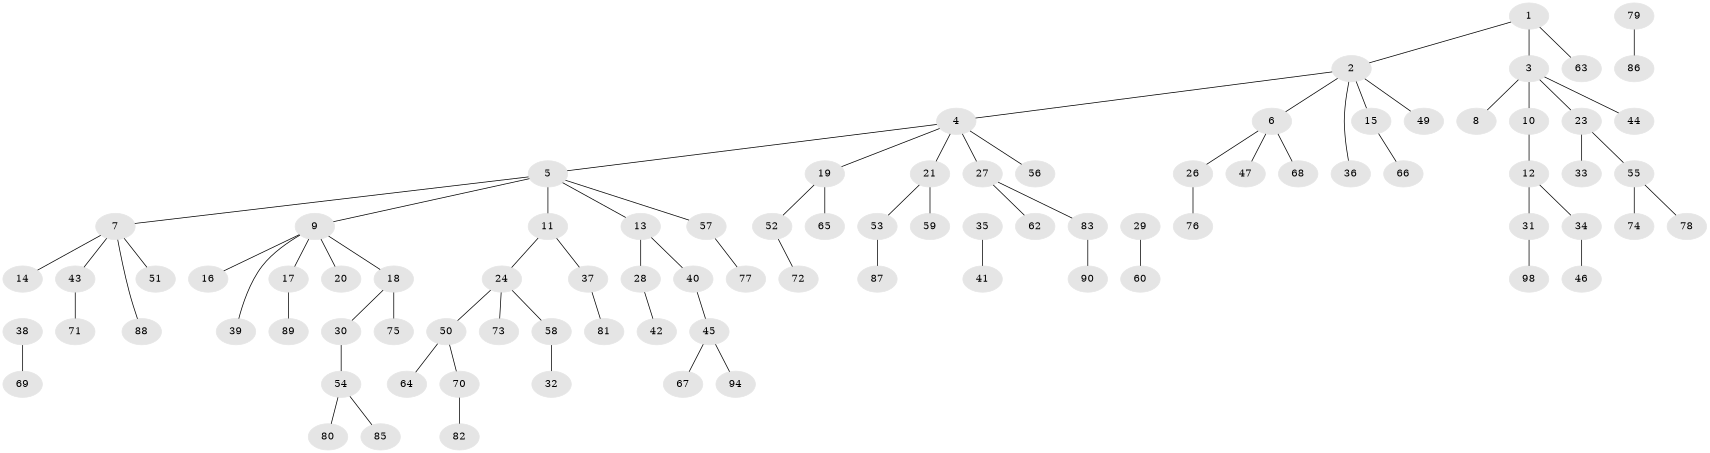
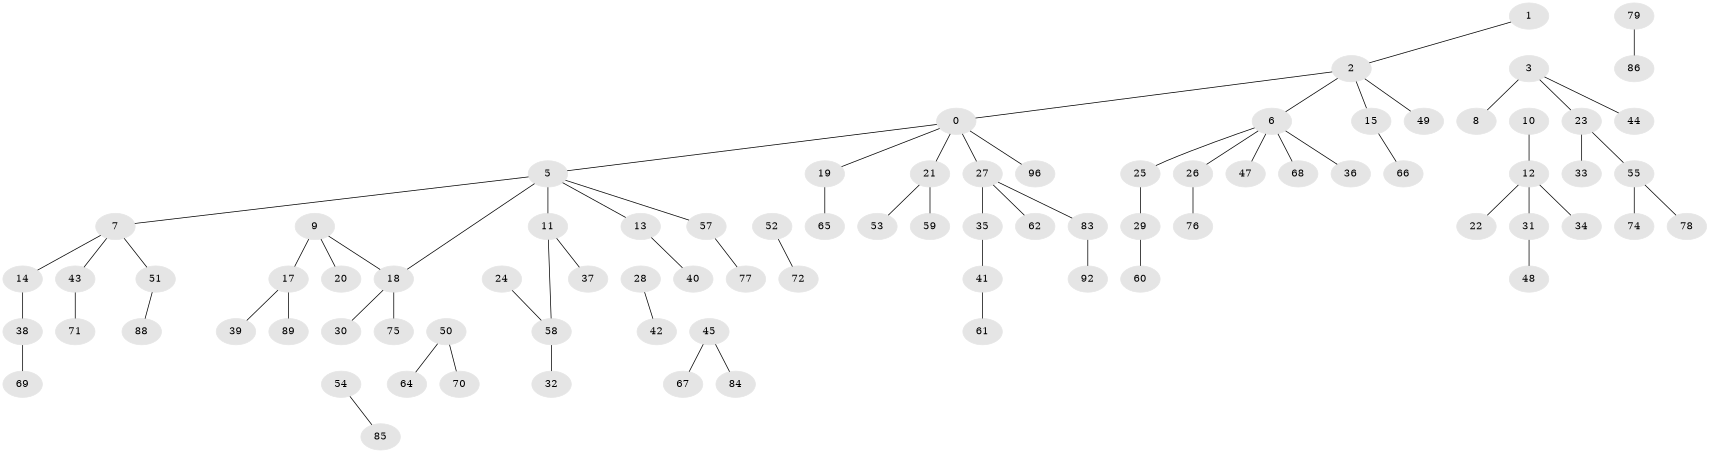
  graph {
    node [color=gray90 style=filled]
    1
    2
    3
-   63
-   4
+   4 [label=0]
    6
    15
    49
    8
    10
    23
    44
    5
    19
    21
    27
-   56
+   56 [label=96]
+   25
    26
    36
    47
    68
    66
    12
    33
    55
    7
    9
    11
    13
    57
    52
    65
    53
    59
    35
    62
    83
    14
    43
    51
    88
-   16
    17
    18
    20
    39
    24
    37
    28
    40
    77
    29
    76
    38
    71
    89
    30
    75
+   22
    31
    34
    50
    58
-   73
-   81
-   48 [label=98]
-   46
+   48
    42
    45
    69
    79
    86
    54
    72
-   87
    74
    78
    64
    70
    32
    60
    41
-   90
-   80
+   90 [label=92]
    85
+   61
    67
-   84 [label=94]
-   82
+   84
    1 -- 2
-   1 -- 3
-   1 -- 63
    2 -- 4
    2 -- 6
    2 -- 15
    2 -- 49
    3 -- 8
-   3 -- 10
    3 -- 23
    3 -- 44
    4 -- 5
    4 -- 19
    4 -- 21
    4 -- 27
    4 -- 56
+   6 -- 25
    6 -- 26
-   2 -- 36
+   6 -- 36
    6 -- 47
    6 -- 68
    15 -- 66
    10 -- 12
    23 -- 33
    23 -- 55
    5 -- 7
-   5 -- 9
+   5 -- 18
    5 -- 11
    5 -- 13
    5 -- 57
-   19 -- 52
    19 -- 65
    21 -- 53
    21 -- 59
+   27 -- 35
    27 -- 62
    27 -- 83
+   25 -- 29
    26 -- 76
+   12 -- 22
    12 -- 31
    12 -- 34
    55 -- 74
    55 -- 78
    7 -- 14
    7 -- 43
    7 -- 51
-   7 -- 88
-   9 -- 16
+   51 -- 88
    9 -- 17
    9 -- 18
    9 -- 20
-   9 -- 39
-   11 -- 24
+   17 -- 39
+   11 -- 58
    11 -- 37
-   13 -- 28
    13 -- 40
    57 -- 77
    52 -- 72
-   53 -- 87
    35 -- 41
    83 -- 90
+   14 -- 38
    43 -- 71
    17 -- 89
    18 -- 30
    18 -- 75
-   24 -- 50
    24 -- 58
-   24 -- 73
-   37 -- 81
    28 -- 42
-   40 -- 45
    29 -- 60
    38 -- 69
-   30 -- 54
    31 -- 48
-   34 -- 46
    50 -- 64
    50 -- 70
    58 -- 32
    45 -- 67
    45 -- 84
    79 -- 86
-   54 -- 80
    54 -- 85
-   70 -- 82
+   41 -- 61
  }
